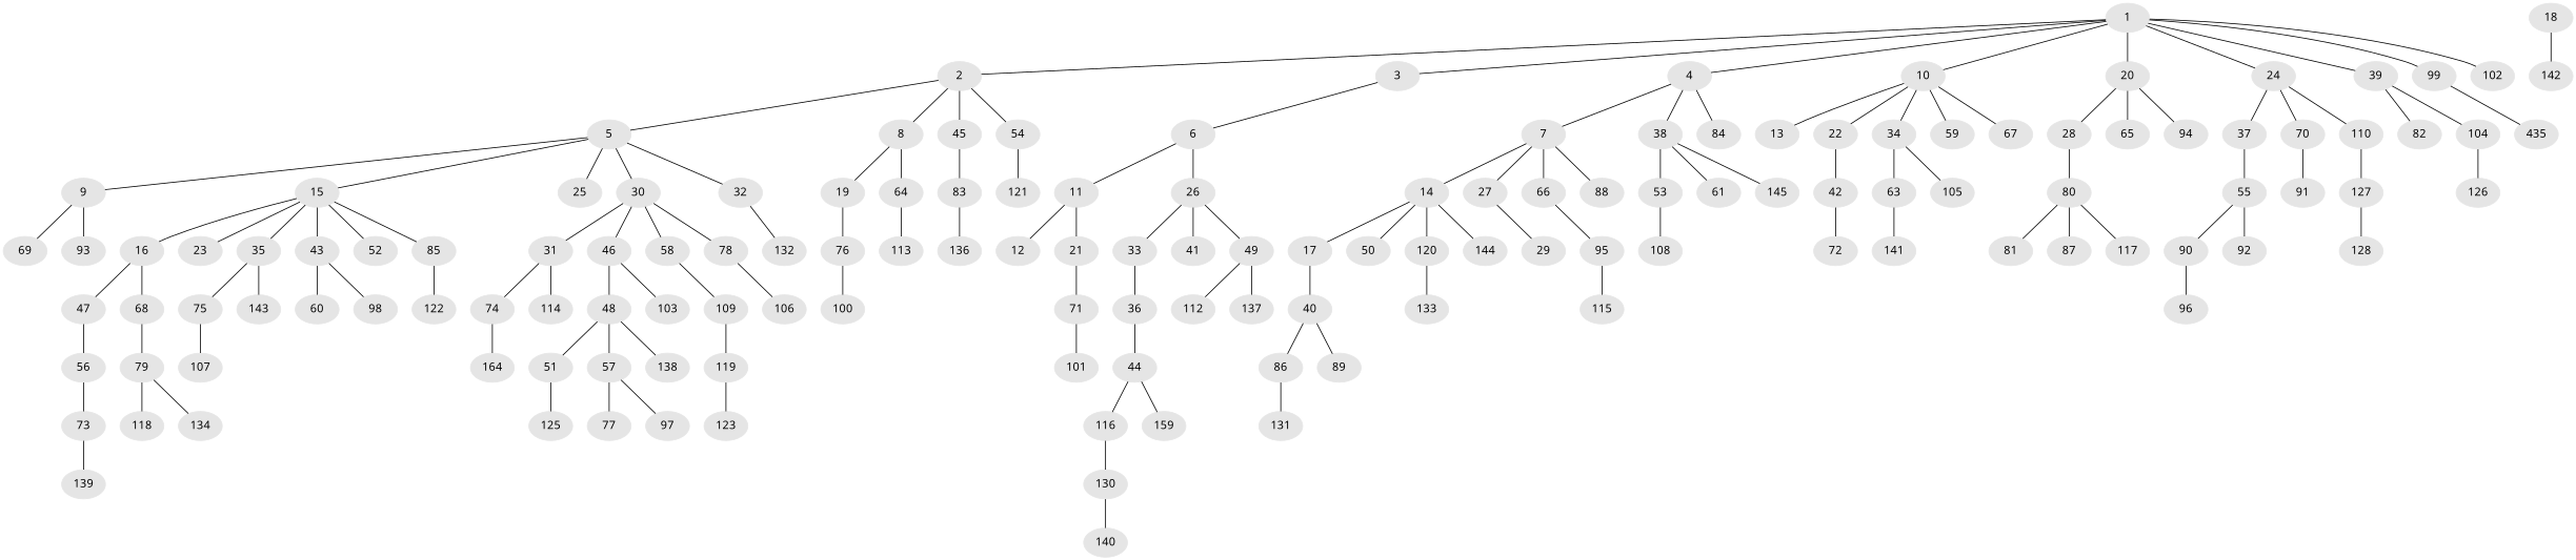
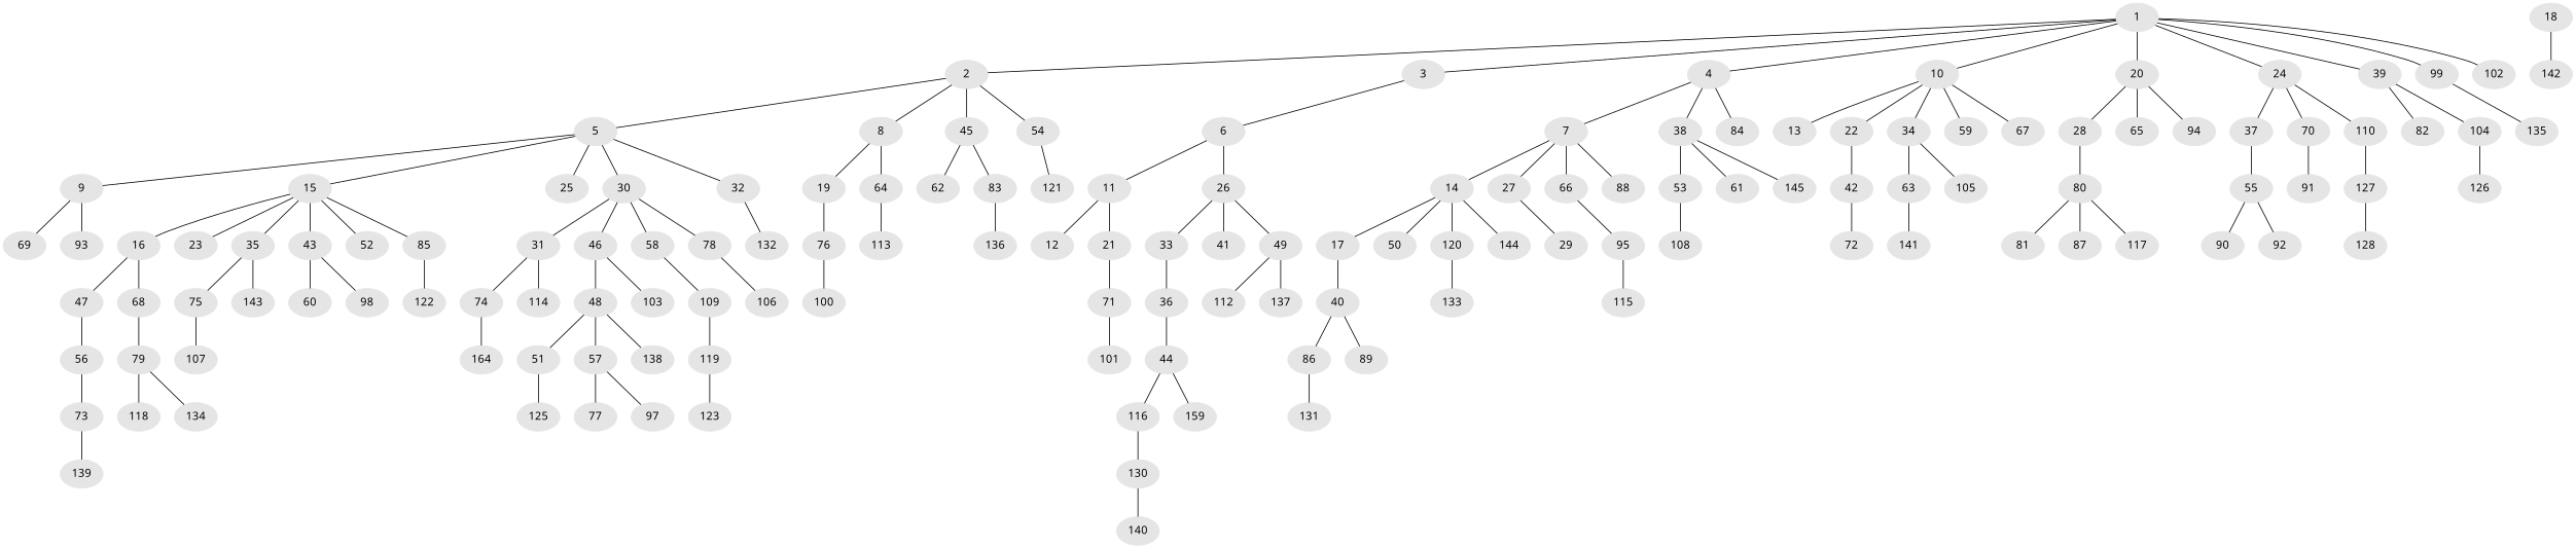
  graph {
    fontname="Noto Sans"
    node [color=gray90 fontname="Noto Sans" style=filled]
    edge [fontname="Noto Sans"]
    1
    2
    3
    4
    10
    20
    24
    39
    99
    102
    5
    8
    45
    54
    6
    7
    38
    84
    13
    22
    34
    59
    67
    28
    65
    94
    37
    70
    110
    82
    104
-   135 [label=435]
+   135
    9
    15
    25
    30
    32
    19
    64
+   62
    83
    121
    11
    26
    14
    27
    66
    88
    53
    61
    145
    69
    93
    16
    23
    35
    43
    52
    85
    31
    46
    58
    78
    132
    12
    21
    33
    41
    49
    17
    50
    120
    144
    29
    95
    76
    113
    42
    63
    105
    71
    18
    142
    40
    133
    47
    68
    75
    143
    60
    98
    122
    56
    79
    86
    89
    100
    80
    101
    72
    55
    91
    127
    36
    112
    137
    81
    87
    117
    74
    114
    48
    103
    109
    106
    n116 [label=164]
    44
    141
    107
    116
    n121 [label=159]
    90
    92
    108
    126
    131
    130
    136
    51
    57
    138
    73
    125
    77
    97
-   96
    139
    119
    115
    118
    134
    123
    128
    140
    1 -- 2
    1 -- 3
    1 -- 4
    1 -- 10
    1 -- 20
    1 -- 24
    1 -- 39
    1 -- 99
    1 -- 102
    2 -- 5
    2 -- 8
    2 -- 45
    2 -- 54
    3 -- 6
    4 -- 7
    4 -- 38
    4 -- 84
    10 -- 13
    10 -- 22
    10 -- 34
    10 -- 59
    10 -- 67
    20 -- 28
    20 -- 65
    20 -- 94
    24 -- 37
    24 -- 70
    24 -- 110
    39 -- 82
    39 -- 104
    99 -- 135
    5 -- 9
    5 -- 15
    5 -- 25
    5 -- 30
    5 -- 32
    8 -- 19
    8 -- 64
+   45 -- 62
    45 -- 83
    54 -- 121
    6 -- 11
    6 -- 26
    7 -- 14
    7 -- 27
    7 -- 66
    7 -- 88
    38 -- 53
    38 -- 61
    38 -- 145
    22 -- 42
    34 -- 63
    34 -- 105
    28 -- 80
    37 -- 55
    70 -- 91
    110 -- 127
    104 -- 126
    9 -- 69
    9 -- 93
    15 -- 16
    15 -- 23
    15 -- 35
    15 -- 43
    15 -- 52
    15 -- 85
    30 -- 31
    30 -- 46
    30 -- 58
    30 -- 78
    32 -- 132
    19 -- 76
    64 -- 113
    83 -- 136
    11 -- 12
    11 -- 21
    26 -- 33
    26 -- 41
    26 -- 49
    14 -- 17
    14 -- 50
    14 -- 120
    14 -- 144
    27 -- 29
    66 -- 95
    53 -- 108
    16 -- 47
    16 -- 68
    35 -- 75
    35 -- 143
    43 -- 60
    43 -- 98
    85 -- 122
    31 -- 74
    31 -- 114
    46 -- 48
    46 -- 103
    58 -- 109
    78 -- 106
    21 -- 71
    33 -- 36
    49 -- 112
    49 -- 137
    17 -- 40
    120 -- 133
    95 -- 115
    76 -- 100
    42 -- 72
    63 -- 141
    71 -- 101
    18 -- 142
    40 -- 86
    40 -- 89
    47 -- 56
    68 -- 79
    75 -- 107
    56 -- 73
    79 -- 118
    79 -- 134
    86 -- 131
    80 -- 81
    80 -- 87
    80 -- 117
    55 -- 90
    55 -- 92
    127 -- 128
    36 -- 44
    74 -- n116
    48 -- 51
    48 -- 57
    48 -- 138
    109 -- 119
    44 -- 116
    44 -- n121
    116 -- 130
-   90 -- 96
    130 -- 140
    51 -- 125
    57 -- 77
    57 -- 97
    73 -- 139
    119 -- 123
  }
